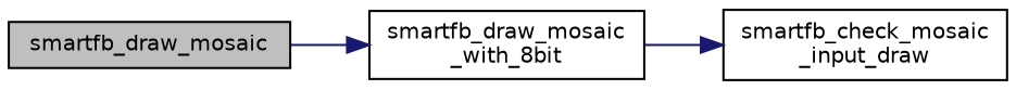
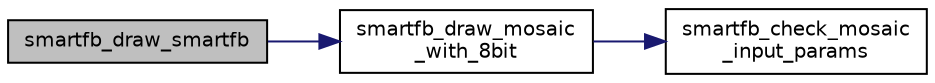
  digraph {
    rankdir=LR
    node [color=black fontname=Helvetica fontsize=10 shape=record]
    edge [color=midnightblue fontname=Helvetica fontsize=10 labelfontname=Helvetica labelfontsize=10 style=solid]
-   n1 [fillcolor=grey75 fontcolor=black height=0.2 label=smartfb_draw_mosaic style=filled width=0.4]
+   n1 [fillcolor=grey75 fontcolor=black height=0.2 label=smartfb_draw_smartfb style=filled width=0.4]
    n2 [height=0.2 label="smartfb_draw_mosaic\l_with_8bit" width=0.4]
-   n3 [height=0.2 label="smartfb_check_mosaic\l_input_draw" width=0.4]
+   n3 [height=0.2 label="smartfb_check_mosaic\l_input_params" width=0.4]
    n1 -> n2
    n2 -> n3
  }
